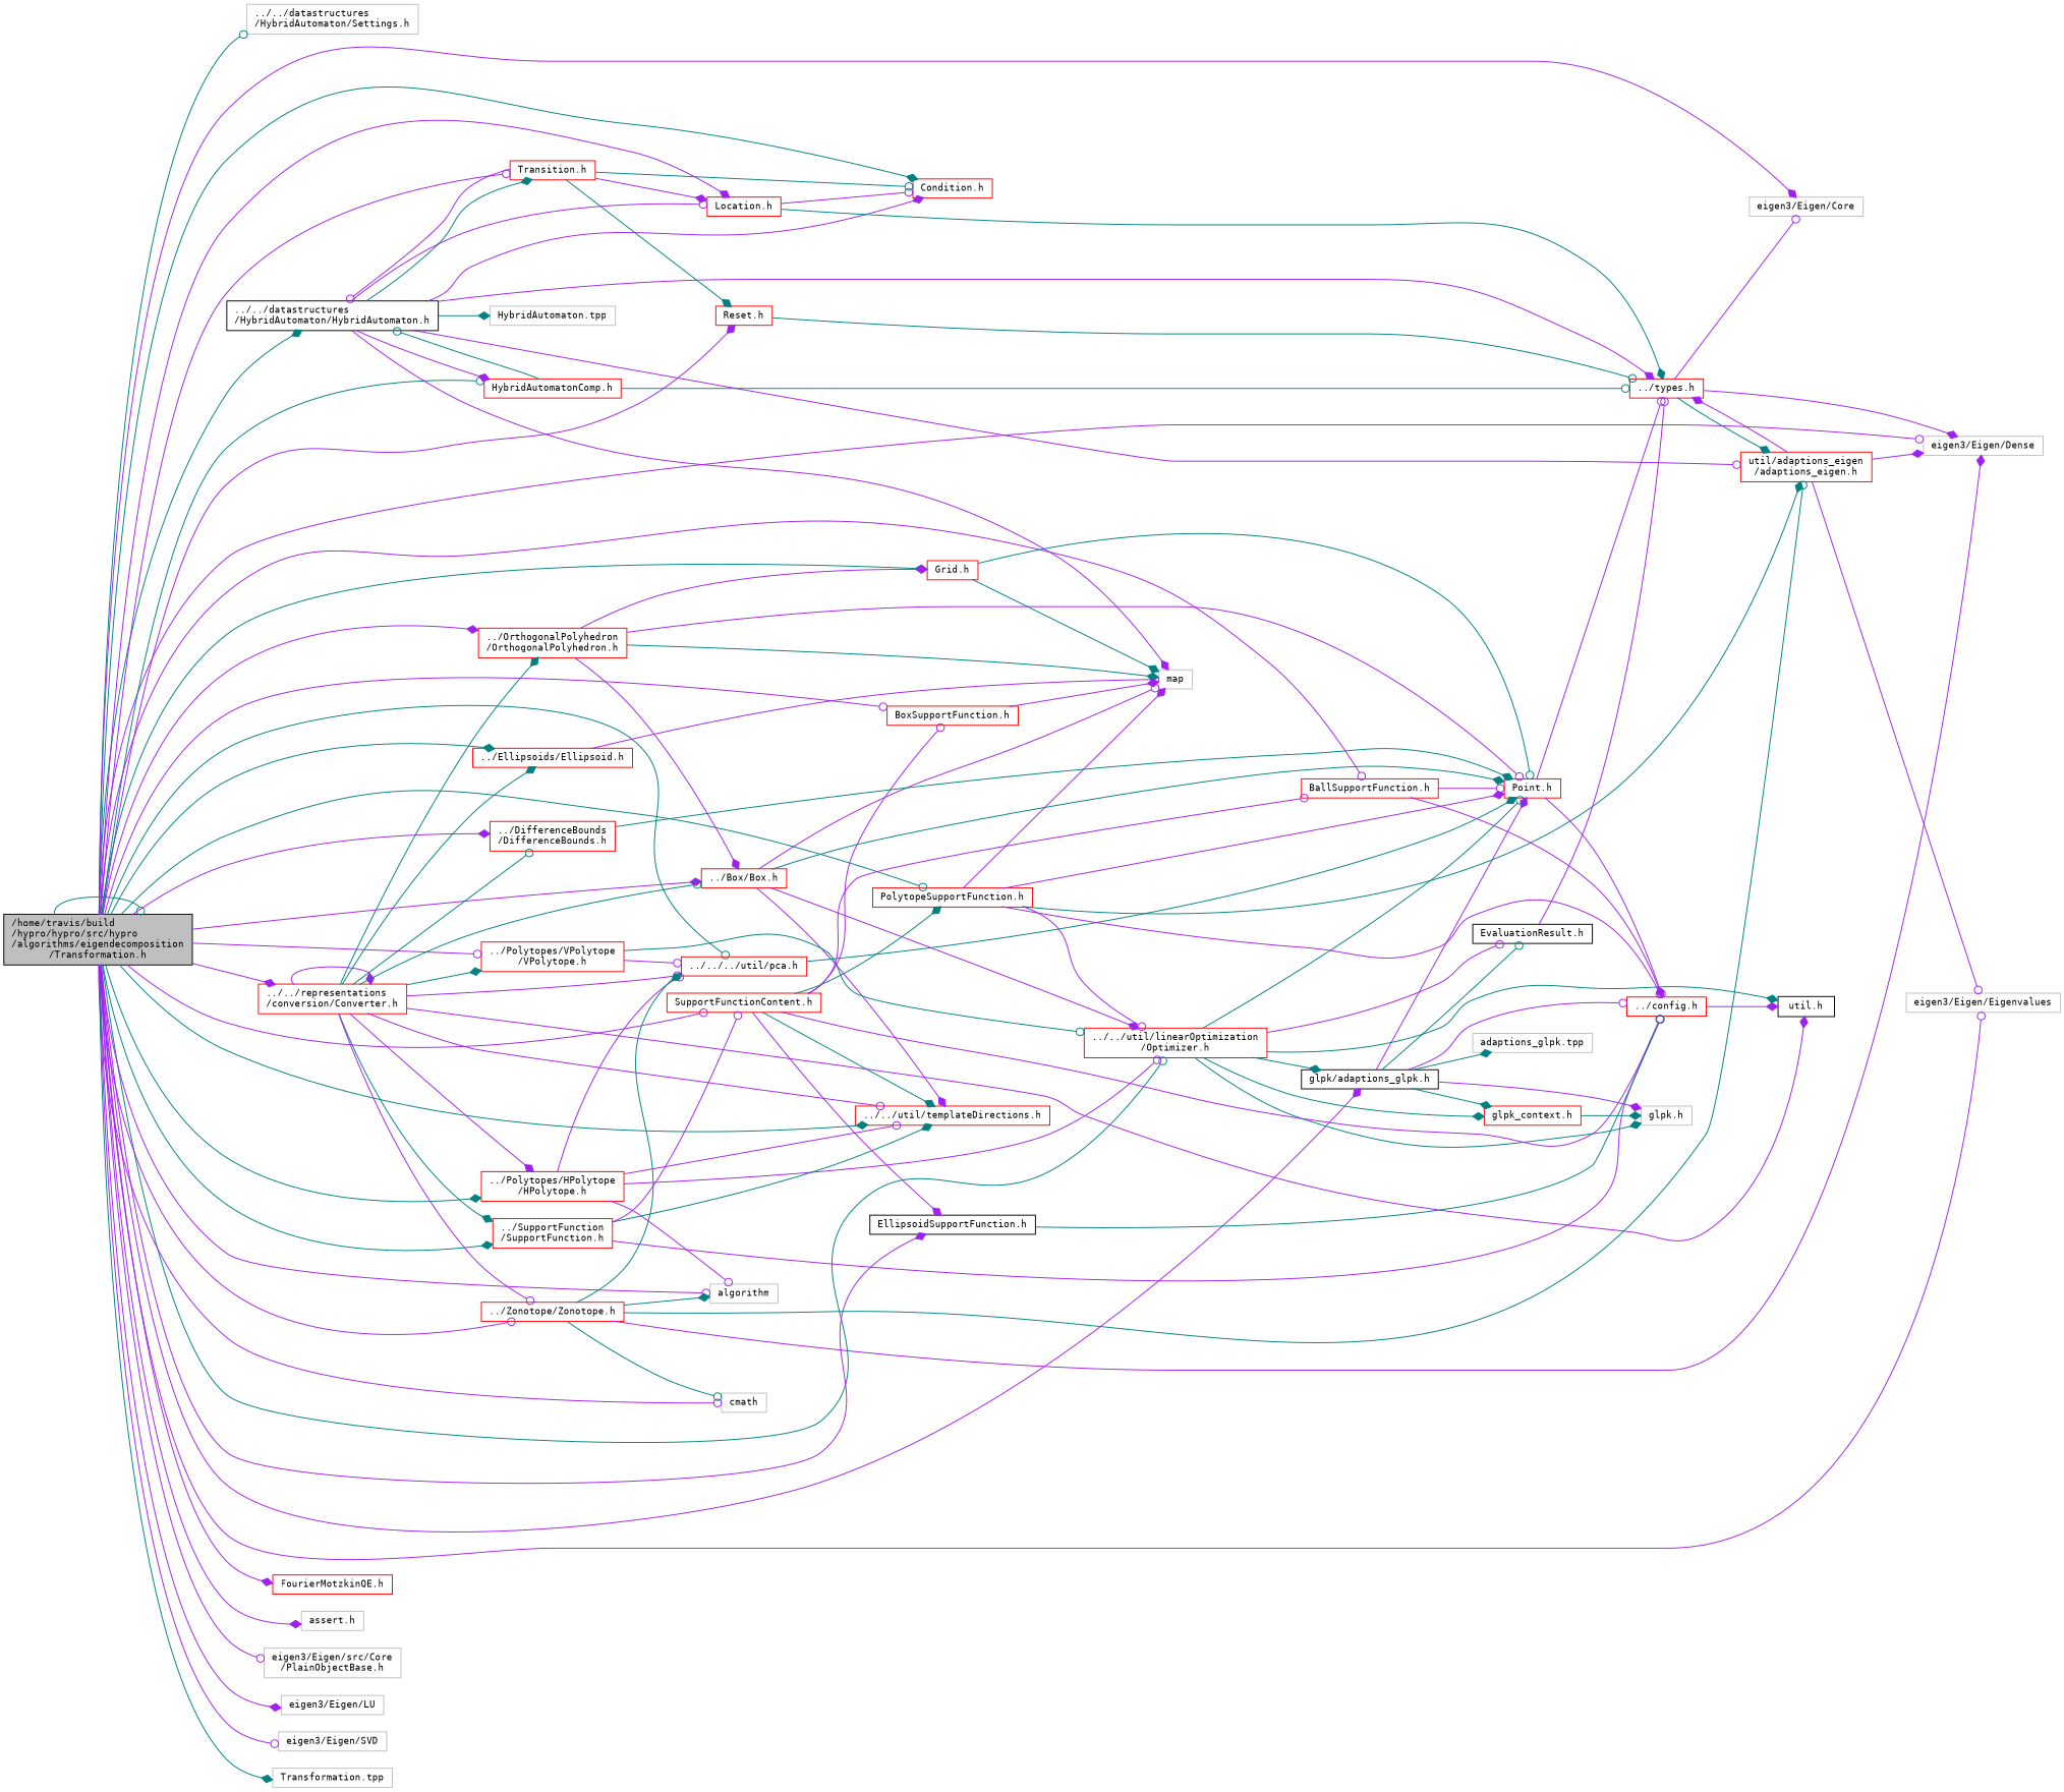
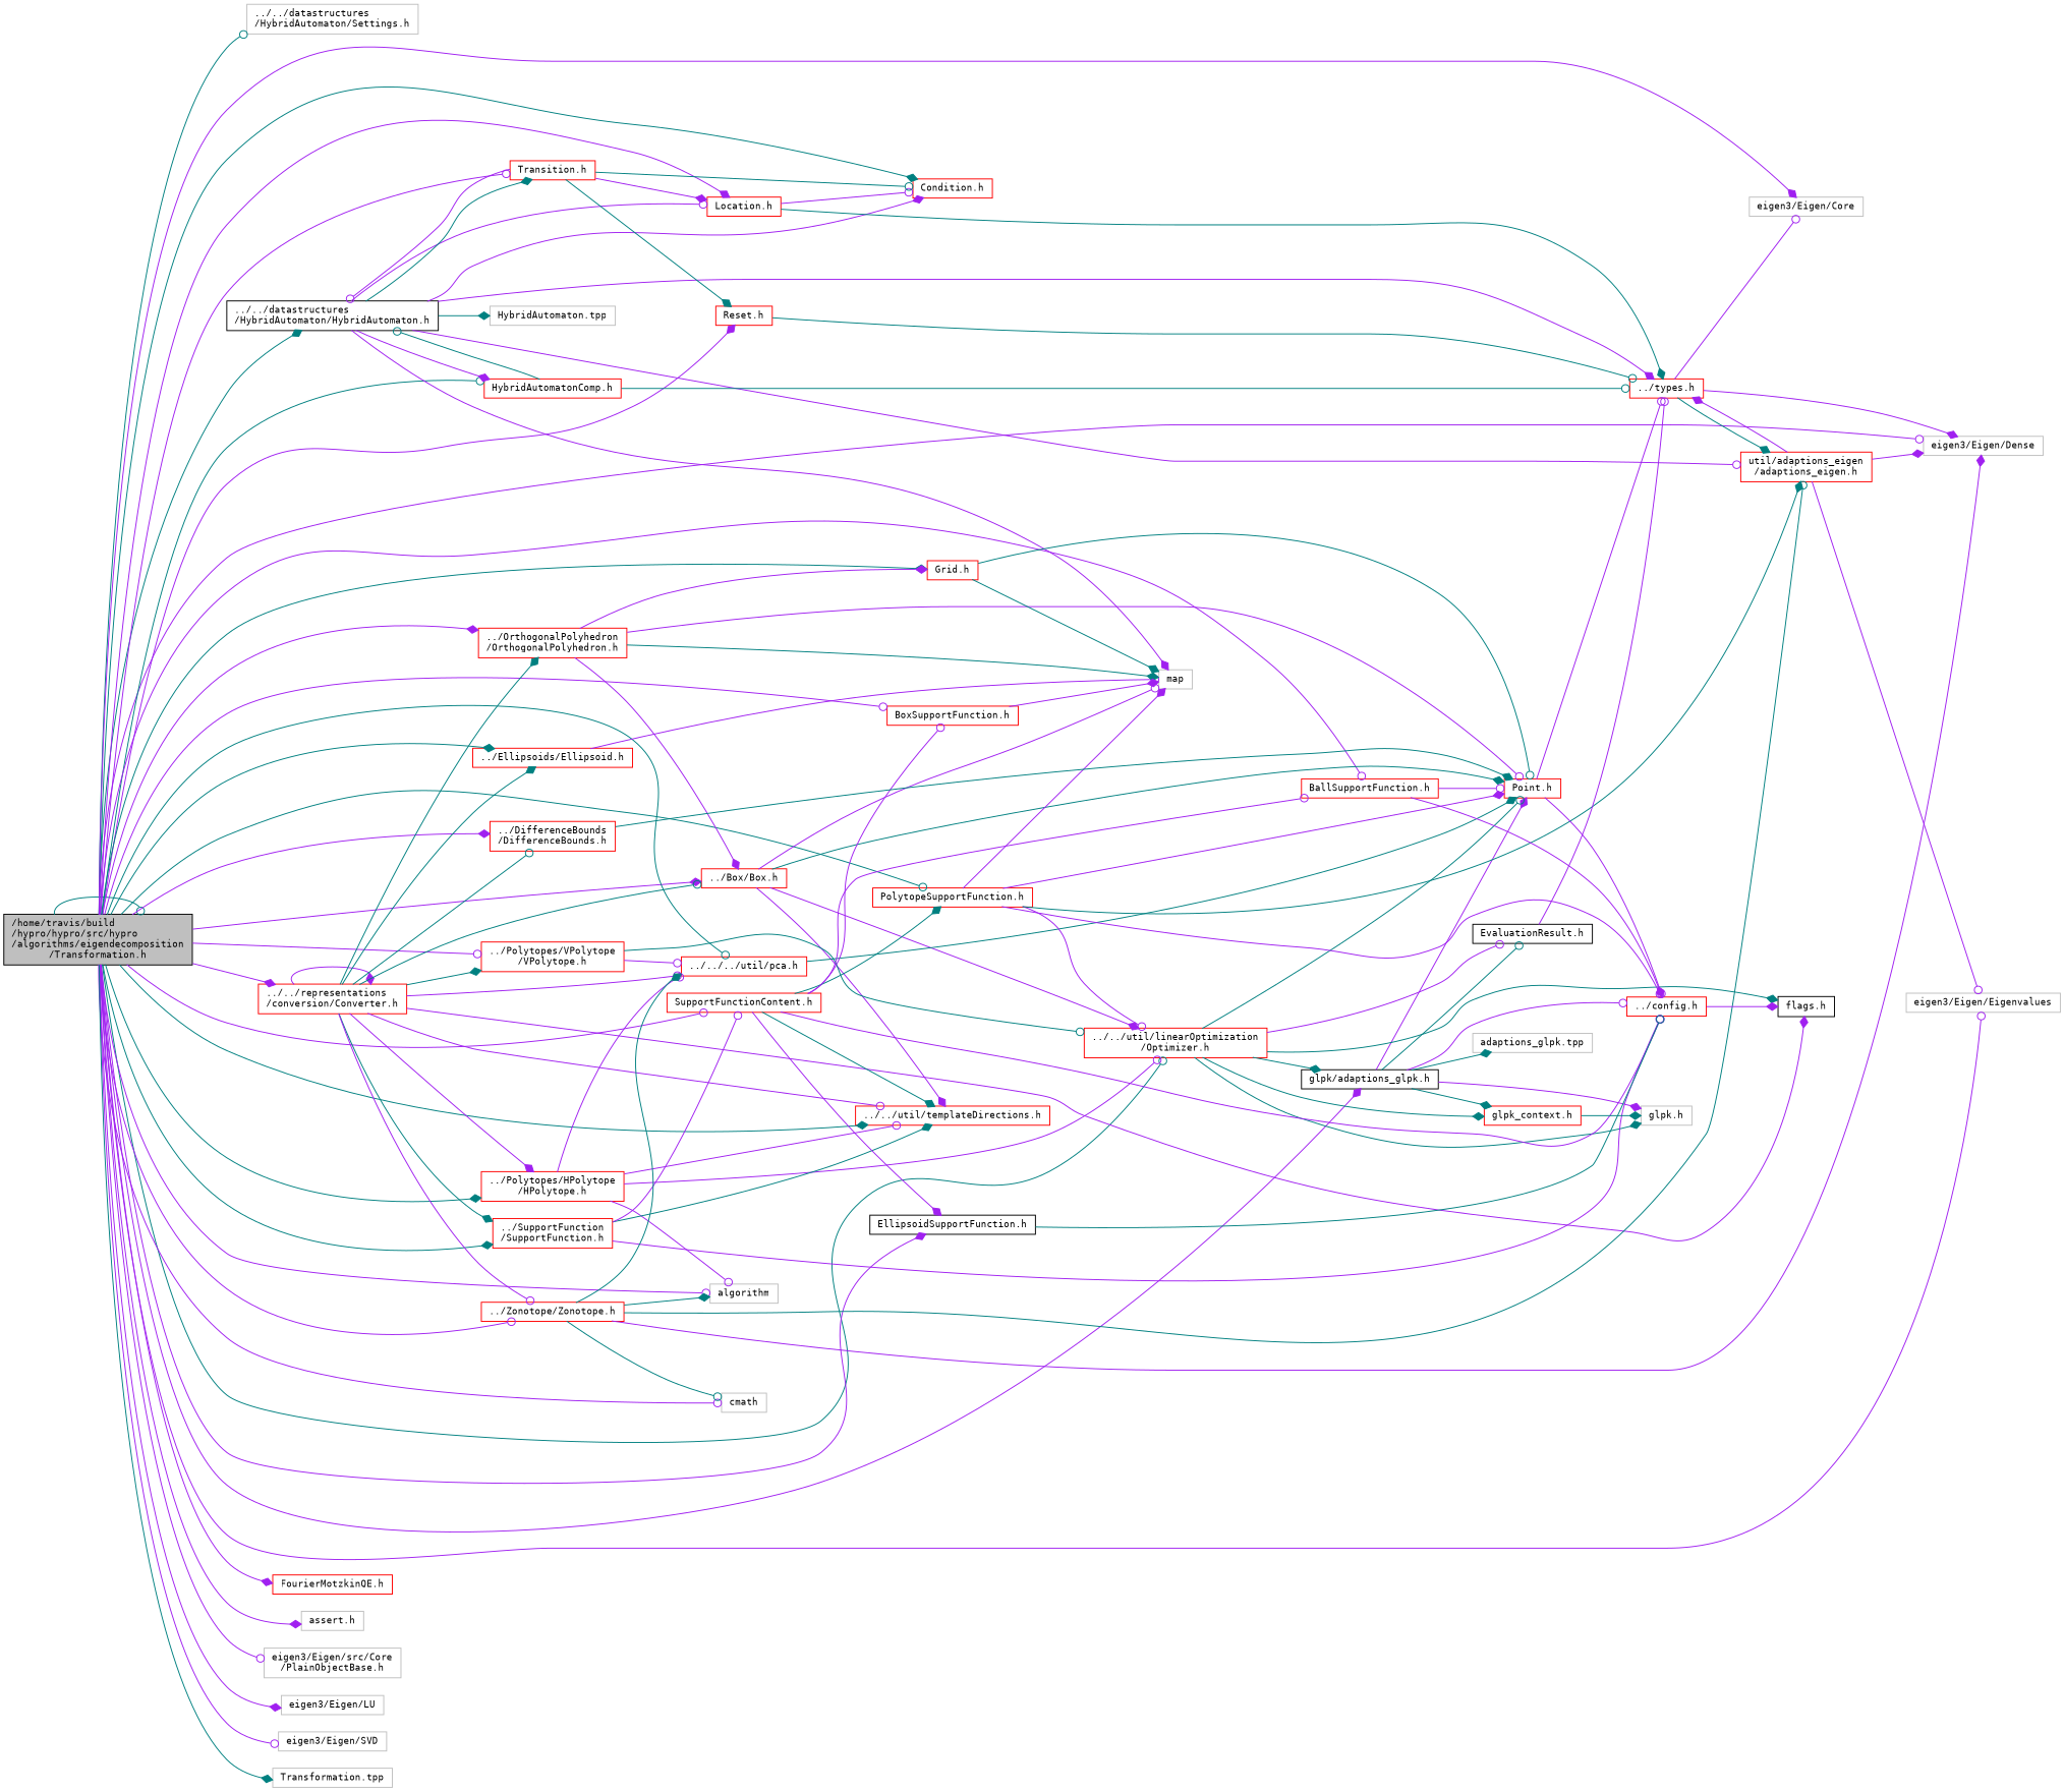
  digraph {
    fontname="DejaVu Sans Mono"
    rankdir=LR
    node [color=red fillcolor=white fontname="DejaVu Sans Mono" fontsize=10 shape=record style=filled]
    edge [arrowhead=diamond color=purple fontname="DejaVu Sans Mono" fontsize=10 labelfontname=Helvetica labelfontsize=10 style=solid]
    n1 [color=black fillcolor=grey75 fontcolor=black height=0.2 label="/home/travis/build\l/hypro/hypro/src/hypro\l/algorithms/eigendecomposition\l/Transformation.h" width=0.4]
    n2 [color=grey75 height=0.2 label="../../datastructures\l/HybridAutomaton/Settings.h" width=0.4]
    n3 [color=black height=0.2 label="../../datastructures\l/HybridAutomaton/HybridAutomaton.h" width=0.4]
    n4 [height=0.2 label="Location.h" width=0.4]
    n5 [height=0.2 label="Condition.h" width=0.4]
    n6 [color=grey75 height=0.2 label="eigen3/Eigen/Dense" width=0.4]
    n7 [color=grey75 height=0.2 label="eigen3/Eigen/Core" width=0.4]
    n8 [color=grey75 height=0.2 label="eigen3/Eigen/Eigenvalues" width=0.4]
    n9 [height=0.2 label="Transition.h" width=0.4]
    n10 [height=0.2 label="Reset.h" width=0.4]
    n11 [height=0.2 label="HybridAutomatonComp.h" width=0.4]
    n12 [color=black height=0.2 label="glpk/adaptions_glpk.h" width=0.4]
    n13 [height=0.2 label="../../util/linearOptimization\l/Optimizer.h" width=0.4]
    n14 [height=0.2 label="../../representations\l/conversion/Converter.h" width=0.4]
    n15 [height=0.2 label="../Box/Box.h" width=0.4]
    n16 [height=0.2 label="../../util/templateDirections.h" width=0.4]
    n17 [height=0.2 label="../Ellipsoids/Ellipsoid.h" width=0.4]
    n18 [height=0.2 label="../OrthogonalPolyhedron\l/OrthogonalPolyhedron.h" width=0.4]
    n19 [height=0.2 label="Grid.h" width=0.4]
    n20 [height=0.2 label="../Polytopes/HPolytope\l/HPolytope.h" width=0.4]
    n21 [height=0.2 label="../../../util/pca.h" width=0.4]
    n22 [color=grey75 height=0.2 label=algorithm width=0.4]
    n23 [height=0.2 label="../Polytopes/VPolytope\l/VPolytope.h" width=0.4]
    n24 [height=0.2 label="../SupportFunction\l/SupportFunction.h" width=0.4]
    n25 [height=0.2 label="SupportFunctionContent.h" width=0.4]
    n26 [height=0.2 label="BoxSupportFunction.h" width=0.4]
    n27 [height=0.2 label="PolytopeSupportFunction.h" width=0.4]
    n28 [height=0.2 label="BallSupportFunction.h" width=0.4]
    n29 [color=black height=0.2 label="EllipsoidSupportFunction.h" width=0.4]
    n30 [height=0.2 label="../Zonotope/Zonotope.h" width=0.4]
    n31 [color=grey75 height=0.2 label=cmath width=0.4]
    n32 [height=0.2 label="../DifferenceBounds\l/DifferenceBounds.h" width=0.4]
    n33 [height=0.2 label="FourierMotzkinQE.h" width=0.4]
    n34 [color=grey75 height=0.2 label="assert.h" width=0.4]
    n35 [color=grey75 height=0.2 label="eigen3/Eigen/src/Core\l/PlainObjectBase.h" width=0.4]
    n36 [color=grey75 height=0.2 label="eigen3/Eigen/LU" width=0.4]
    n37 [color=grey75 height=0.2 label="eigen3/Eigen/SVD" width=0.4]
    n38 [color=grey75 height=0.2 label="Transformation.tpp" width=0.4]
    n39 [height=0.2 label="../types.h" width=0.4]
    n40 [height=0.2 label="util/adaptions_eigen\l/adaptions_eigen.h" width=0.4]
    n41 [color=grey75 height=0.2 label=map width=0.4]
    n42 [color=grey75 height=0.2 label="HybridAutomaton.tpp" width=0.4]
    n43 [color=black height=0.2 label="EvaluationResult.h" width=0.4]
    n44 [height=0.2 label="glpk_context.h" width=0.4]
    n45 [color=grey75 height=0.2 label="glpk.h" width=0.4]
    n46 [height=0.2 label="Point.h" width=0.4]
    n47 [height=0.2 label="../config.h" width=0.4]
    n48 [color=grey75 height=0.2 label="adaptions_glpk.tpp" width=0.4]
-   n49 [color=black height=0.2 label="util.h" width=0.4]
+   n49 [color=black height=0.2 label="flags.h" width=0.4]
    n1 -> n1 [arrowhead=odot color=teal]
    n1 -> n2 [arrowhead=odot color=teal]
    n1 -> n3 [color=teal]
    n1 -> n4
    n1 -> n5 [color=teal]
    n1 -> n6 [arrowhead=odot]
    n1 -> n7
    n1 -> n8 [arrowhead=odot]
    n1 -> n9 [arrowhead=odot]
    n1 -> n10
    n1 -> n11 [arrowhead=odot color=teal]
    n1 -> n12
    n1 -> n13 [arrowhead=odot color=teal]
    n1 -> n14
    n1 -> n15
    n1 -> n16 [color=teal]
    n1 -> n17 [color=teal]
    n1 -> n18
    n1 -> n19 [color=teal]
    n1 -> n20 [color=teal]
    n1 -> n21 [arrowhead=odot color=teal]
    n1 -> n22 [arrowhead=odot]
    n1 -> n23 [arrowhead=odot]
    n1 -> n24 [color=teal]
    n1 -> n25 [arrowhead=odot]
    n1 -> n26 [arrowhead=odot]
    n1 -> n27 [arrowhead=odot color=teal]
    n1 -> n28 [arrowhead=odot]
    n1 -> n29
    n1 -> n30 [arrowhead=odot]
    n1 -> n31 [arrowhead=odot]
    n1 -> n32
    n1 -> n33
    n1 -> n34
    n1 -> n35 [arrowhead=odot]
    n1 -> n36
    n1 -> n37 [arrowhead=odot]
    n1 -> n38 [color=teal]
    n3 -> n4 [arrowhead=odot]
    n3 -> n5
    n3 -> n9 [color=teal]
    n3 -> n11
    n3 -> n39
    n3 -> n40 [arrowhead=odot]
    n3 -> n41
    n3 -> n42 [color=teal]
    n4 -> n5 [arrowhead=odot]
    n4 -> n39 [color=teal]
    n9 -> n3 [arrowhead=odot]
    n9 -> n4
    n9 -> n5 [arrowhead=odot color=teal]
    n9 -> n10 [color=teal]
    n10 -> n39 [arrowhead=odot color=teal]
    n11 -> n3 [arrowhead=odot color=teal]
    n11 -> n39 [arrowhead=odot color=teal]
    n12 -> n43 [arrowhead=odot color=teal]
    n12 -> n44 [color=teal]
    n12 -> n45
    n12 -> n46
    n12 -> n47 [arrowhead=odot]
    n12 -> n48 [color=teal]
    n13 -> n12 [color=teal]
    n13 -> n43 [arrowhead=odot]
    n13 -> n44 [color=teal]
    n13 -> n45 [color=teal]
    n13 -> n46 [arrowhead=odot color=teal]
    n13 -> n49 [color=teal]
    n14 -> n14
    n14 -> n15 [arrowhead=odot color=teal]
    n14 -> n16 [arrowhead=odot]
    n14 -> n17 [color=teal]
    n14 -> n18 [color=teal]
    n14 -> n20
    n14 -> n21 [arrowhead=odot]
    n14 -> n23 [color=teal]
    n14 -> n24 [color=teal]
    n14 -> n30 [arrowhead=odot]
    n14 -> n32 [arrowhead=odot color=teal]
    n14 -> n49
    n15 -> n13
    n15 -> n16
    n15 -> n41 [arrowhead=odot]
    n15 -> n46 [color=teal]
    n17 -> n41 [arrowhead=odot]
    n18 -> n15
    n18 -> n19
    n18 -> n41 [color=teal]
    n18 -> n46 [arrowhead=odot]
    n19 -> n41 [color=teal]
    n19 -> n46 [arrowhead=odot color=teal]
    n20 -> n13 [arrowhead=odot]
    n20 -> n16 [arrowhead=odot]
    n20 -> n21 [arrowhead=odot]
    n20 -> n22 [arrowhead=odot]
    n21 -> n46 [color=teal]
    n23 -> n13 [arrowhead=odot color=teal]
    n23 -> n21 [arrowhead=odot]
    n24 -> n16 [color=teal]
    n24 -> n25 [arrowhead=odot]
    n24 -> n47 [arrowhead=odot]
    n25 -> n16 [color=teal]
    n25 -> n26 [arrowhead=odot]
    n25 -> n27 [color=teal]
    n25 -> n28 [arrowhead=odot]
    n25 -> n29
    n25 -> n47 [arrowhead=odot]
    n26 -> n41
    n27 -> n13 [arrowhead=odot]
    n27 -> n40 [color=teal]
    n27 -> n41
    n27 -> n46
    n27 -> n47 [arrowhead=odot]
    n28 -> n46 [arrowhead=odot]
    n28 -> n47
    n29 -> n47 [arrowhead=odot color=teal]
    n30 -> n6
    n30 -> n21 [color=teal]
    n30 -> n22 [color=teal]
    n30 -> n31 [arrowhead=odot color=teal]
    n30 -> n40 [arrowhead=odot color=teal]
    n32 -> n46 [color=teal]
    n39 -> n6
    n39 -> n7 [arrowhead=odot]
    n39 -> n40 [color=teal]
    n40 -> n6
    n40 -> n8 [arrowhead=odot]
    n40 -> n39
    n43 -> n39 [arrowhead=odot]
    n44 -> n45 [color=teal]
    n46 -> n39 [arrowhead=odot]
    n46 -> n47 [arrowhead=odot]
    n47 -> n49
  }
